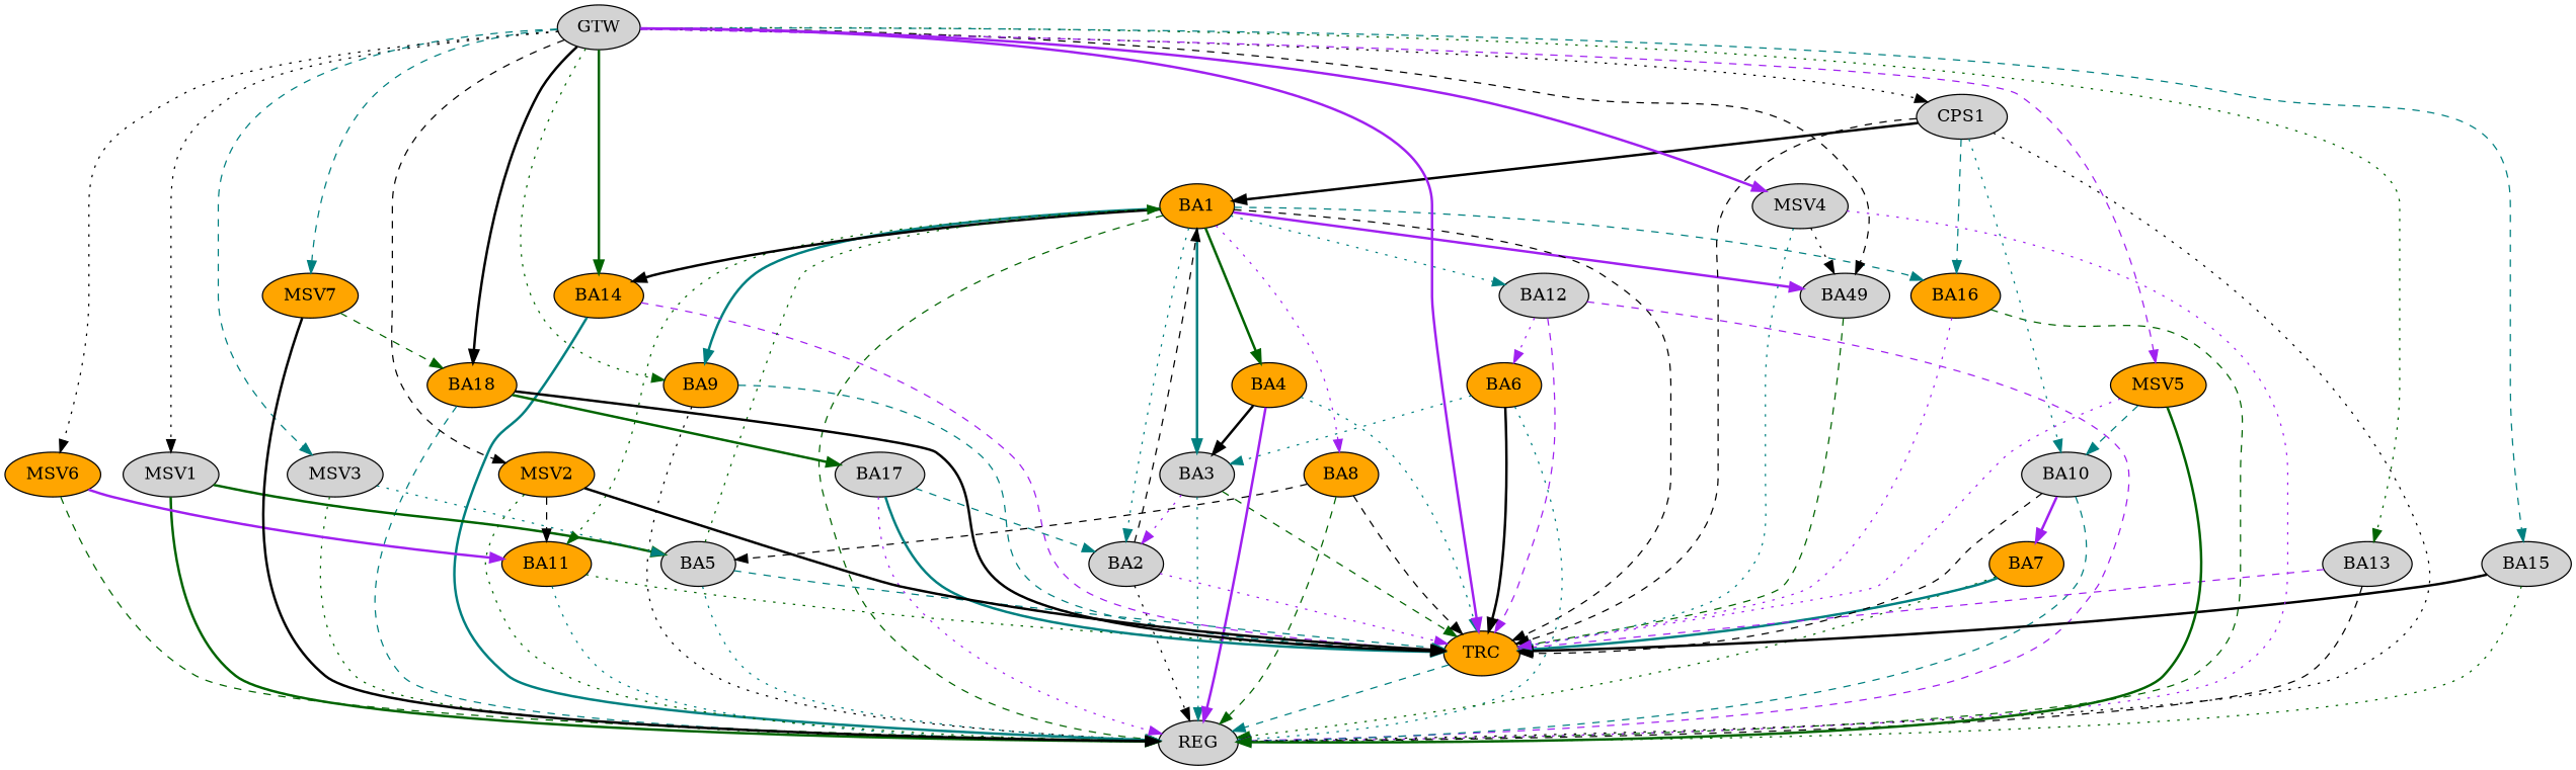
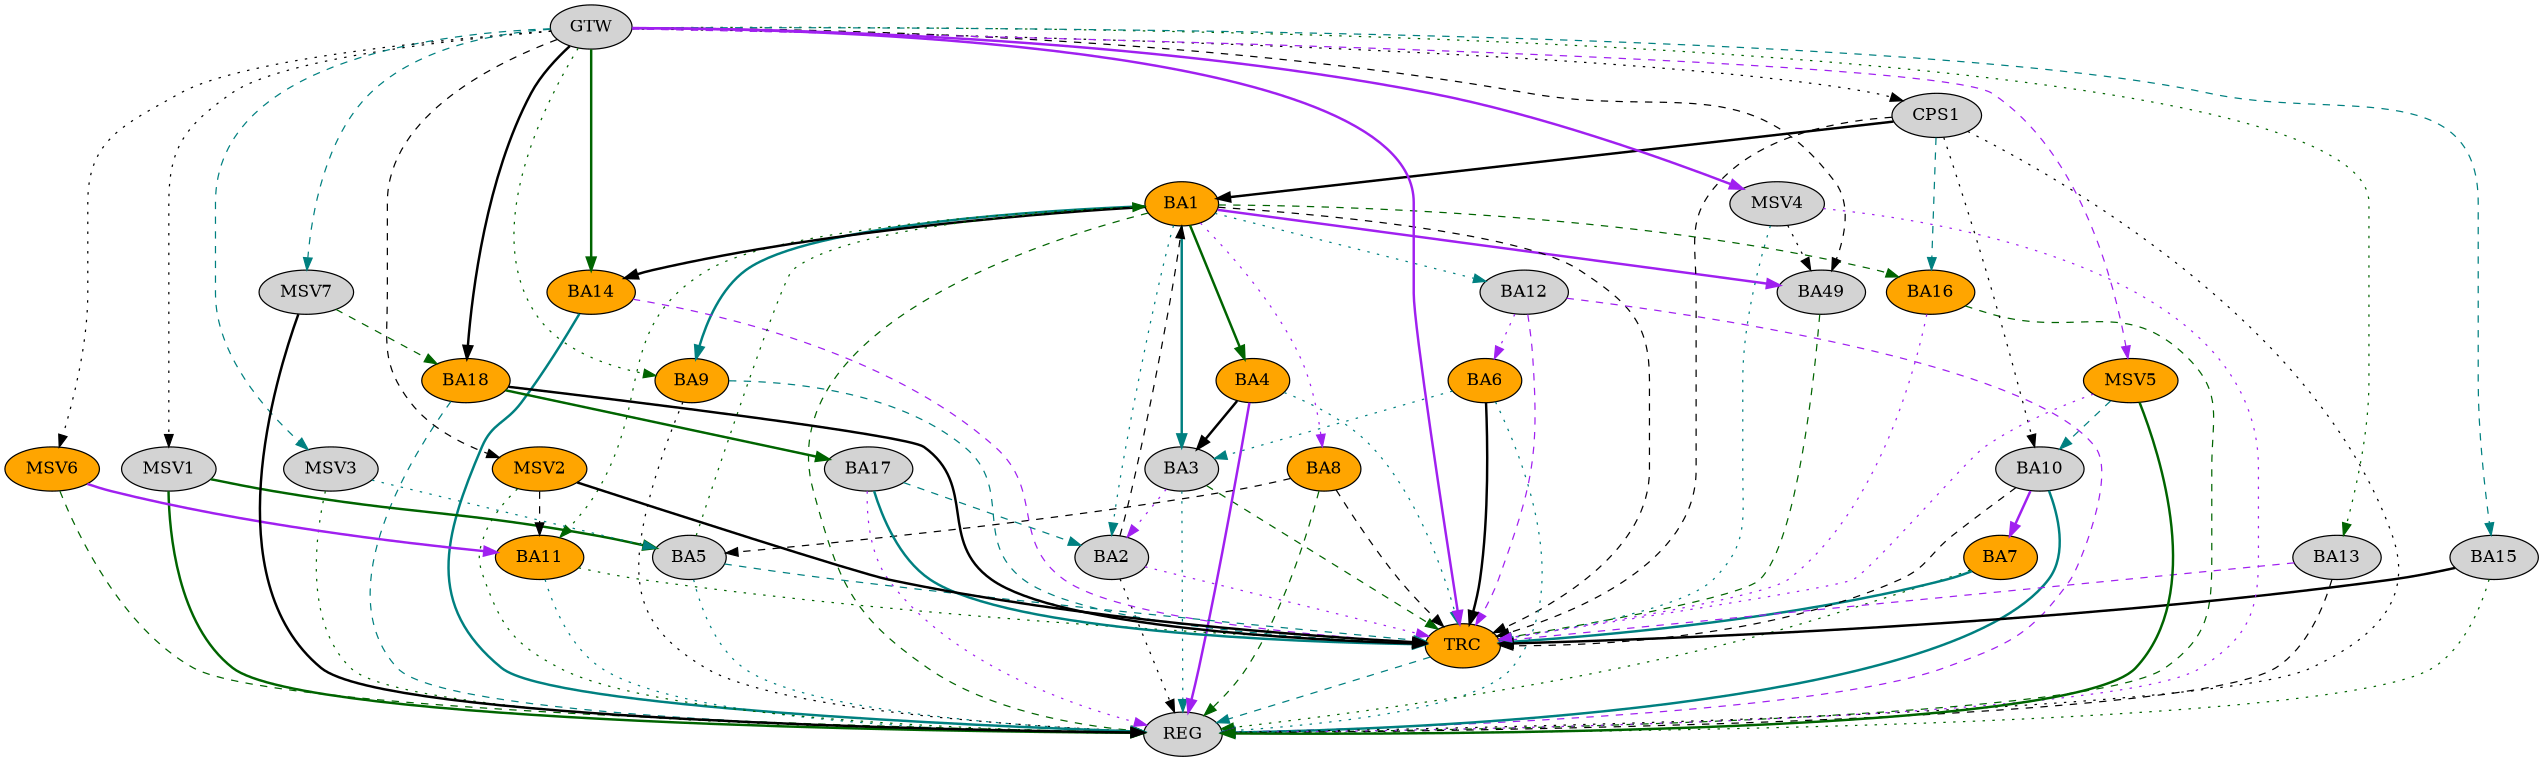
  strict digraph {
    node [fillcolor=lightgrey style=filled]
    edge [color=teal style=dotted]
    n1 [fillcolor=orange label=BA1]
    n2 [label=BA2]
    n3 [label=BA3]
    n4 [fillcolor=orange label=BA4]
    n5 [fillcolor=orange label=BA8]
    n6 [fillcolor=orange label=BA9]
    n7 [fillcolor=orange label=BA11]
    n8 [label=BA12]
    n9 [fillcolor=orange label=BA14]
    n10 [fillcolor=orange label=BA16]
    n11 [label=BA49]
    n12 [label=REG]
    n13 [fillcolor=orange label=TRC]
    n14 [label=BA5]
    n15 [fillcolor=orange label=BA6]
    n16 [fillcolor=orange label=BA7]
    n17 [label=BA10]
    n18 [label=BA13]
    n19 [label=BA15]
    n20 [label=BA17]
    n21 [fillcolor=orange label=BA18]
    n22 [label=CPS1]
    n23 [label=GTW]
    n24 [label=MSV1]
    n25 [fillcolor=orange label=MSV2]
    n26 [label=MSV3]
    n27 [label=MSV4]
    n28 [fillcolor=orange label=MSV5]
    n29 [fillcolor=orange label=MSV6]
-   n30 [fillcolor=orange label=MSV7]
+   n30 [label=MSV7]
    n1 -> n2
    n1 -> n3 [style=bold]
    n1 -> n4 [color=darkgreen style=bold]
    n1 -> n5 [color=purple]
    n1 -> n6 [style=bold]
    n1 -> n7 [color=darkgreen]
    n1 -> n8
    n1 -> n9 [color=black style=bold]
-   n1 -> n10 [style=dashed]
+   n1 -> n10 [color=darkgreen style=dashed]
    n1 -> n11 [color=purple style=bold]
    n1 -> n12 [color=darkgreen style=dashed]
    n1 -> n13 [color=black style=dashed]
    n2 -> n1 [color=black style=dashed]
    n2 -> n12 [color=black]
    n2 -> n13 [color=purple]
    n3 -> n2 [color=purple]
    n3 -> n12
    n3 -> n13 [color=darkgreen style=dashed]
    n4 -> n3 [color=black style=bold]
    n4 -> n12 [color=purple style=bold]
    n4 -> n13
    n5 -> n12 [color=darkgreen style=dashed]
    n5 -> n13 [color=black style=dashed]
    n5 -> n14 [color=black style=dashed]
    n6 -> n12 [color=black]
    n6 -> n13 [style=dashed]
    n7 -> n12
    n7 -> n13 [color=darkgreen]
    n8 -> n12 [color=purple style=dashed]
    n8 -> n13 [color=purple style=dashed]
    n8 -> n15 [color=purple]
    n9 -> n12 [style=bold]
    n9 -> n13 [color=purple style=dashed]
    n10 -> n12 [color=darkgreen style=dashed]
    n10 -> n13 [color=purple]
    n11 -> n13 [color=darkgreen style=dashed]
    n13 -> n12 [style=dashed]
    n14 -> n1 [color=darkgreen]
    n14 -> n12
    n14 -> n13 [style=dashed]
    n15 -> n3
    n15 -> n12
    n15 -> n13 [color=black style=bold]
    n16 -> n12 [color=darkgreen]
    n16 -> n13 [style=bold]
-   n17 -> n12 [style=dashed]
+   n17 -> n12 [style=bold]
    n17 -> n13 [color=black style=dashed]
    n17 -> n16 [color=purple style=bold]
    n18 -> n12 [color=black style=dashed]
    n18 -> n13 [color=purple style=dashed]
    n19 -> n12 [color=darkgreen]
    n19 -> n13 [color=black style=bold]
    n20 -> n2 [style=dashed]
    n20 -> n12 [color=purple]
    n20 -> n13 [style=bold]
    n21 -> n12 [style=dashed]
    n21 -> n13 [color=black style=bold]
    n21 -> n20 [color=darkgreen style=bold]
    n22 -> n1 [color=black style=bold]
    n22 -> n10 [style=dashed]
    n22 -> n12 [color=black]
    n22 -> n13 [color=black style=dashed]
-   n22 -> n17
+   n22 -> n17 [color=black]
    n23 -> n6 [color=darkgreen]
    n23 -> n9 [color=darkgreen style=bold]
    n23 -> n11 [color=black style=dashed]
    n23 -> n13 [color=purple style=bold]
    n23 -> n18 [color=darkgreen]
    n23 -> n19 [style=dashed]
    n23 -> n21 [color=black style=bold]
    n23 -> n22 [color=black]
    n23 -> n24 [color=black]
    n23 -> n25 [color=black style=dashed]
    n23 -> n26 [style=dashed]
    n23 -> n27 [color=purple style=bold]
    n23 -> n28 [color=purple style=dashed]
    n23 -> n29 [color=black]
    n23 -> n30 [style=dashed]
    n24 -> n12 [color=darkgreen style=bold]
    n24 -> n14 [color=darkgreen style=bold]
    n25 -> n7 [color=black style=dashed]
    n25 -> n12 [color=darkgreen]
    n25 -> n13 [color=black style=bold]
    n26 -> n12 [color=darkgreen]
    n26 -> n14
    n27 -> n11 [color=black]
    n27 -> n12 [color=purple]
    n27 -> n13
    n28 -> n12 [color=darkgreen style=bold]
    n28 -> n13 [color=purple]
    n28 -> n17 [style=dashed]
    n29 -> n7 [color=purple style=bold]
    n29 -> n12 [color=darkgreen style=dashed]
    n30 -> n12 [color=black style=bold]
    n30 -> n21 [color=darkgreen style=dashed]
  }
